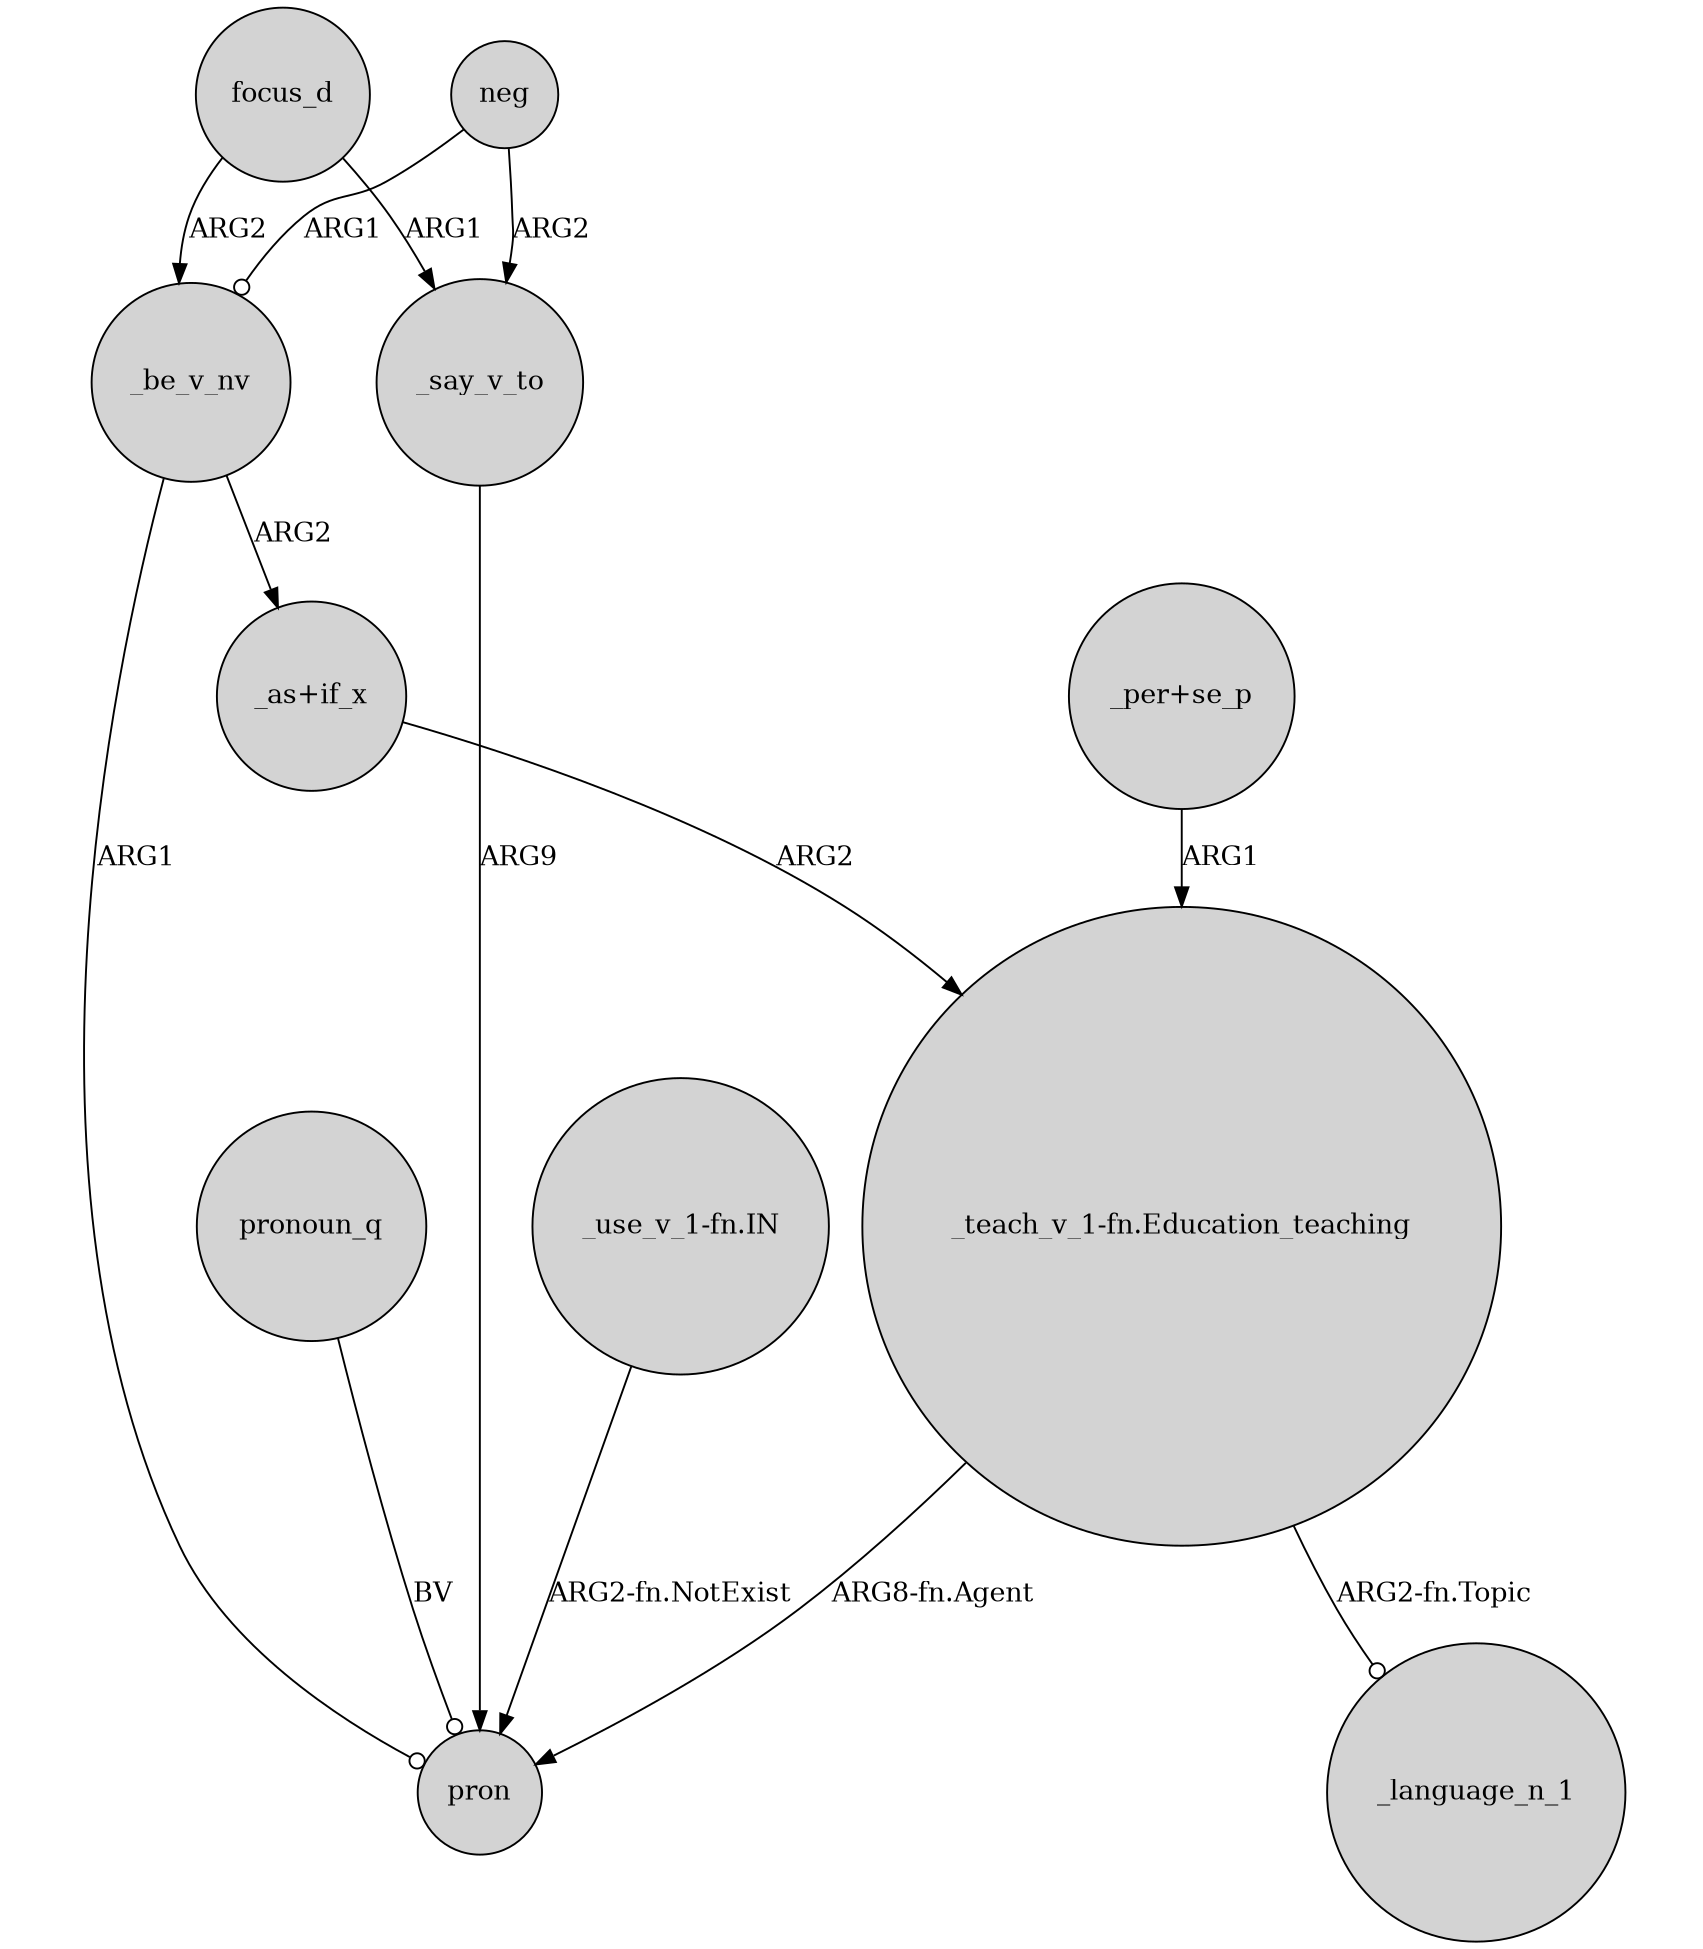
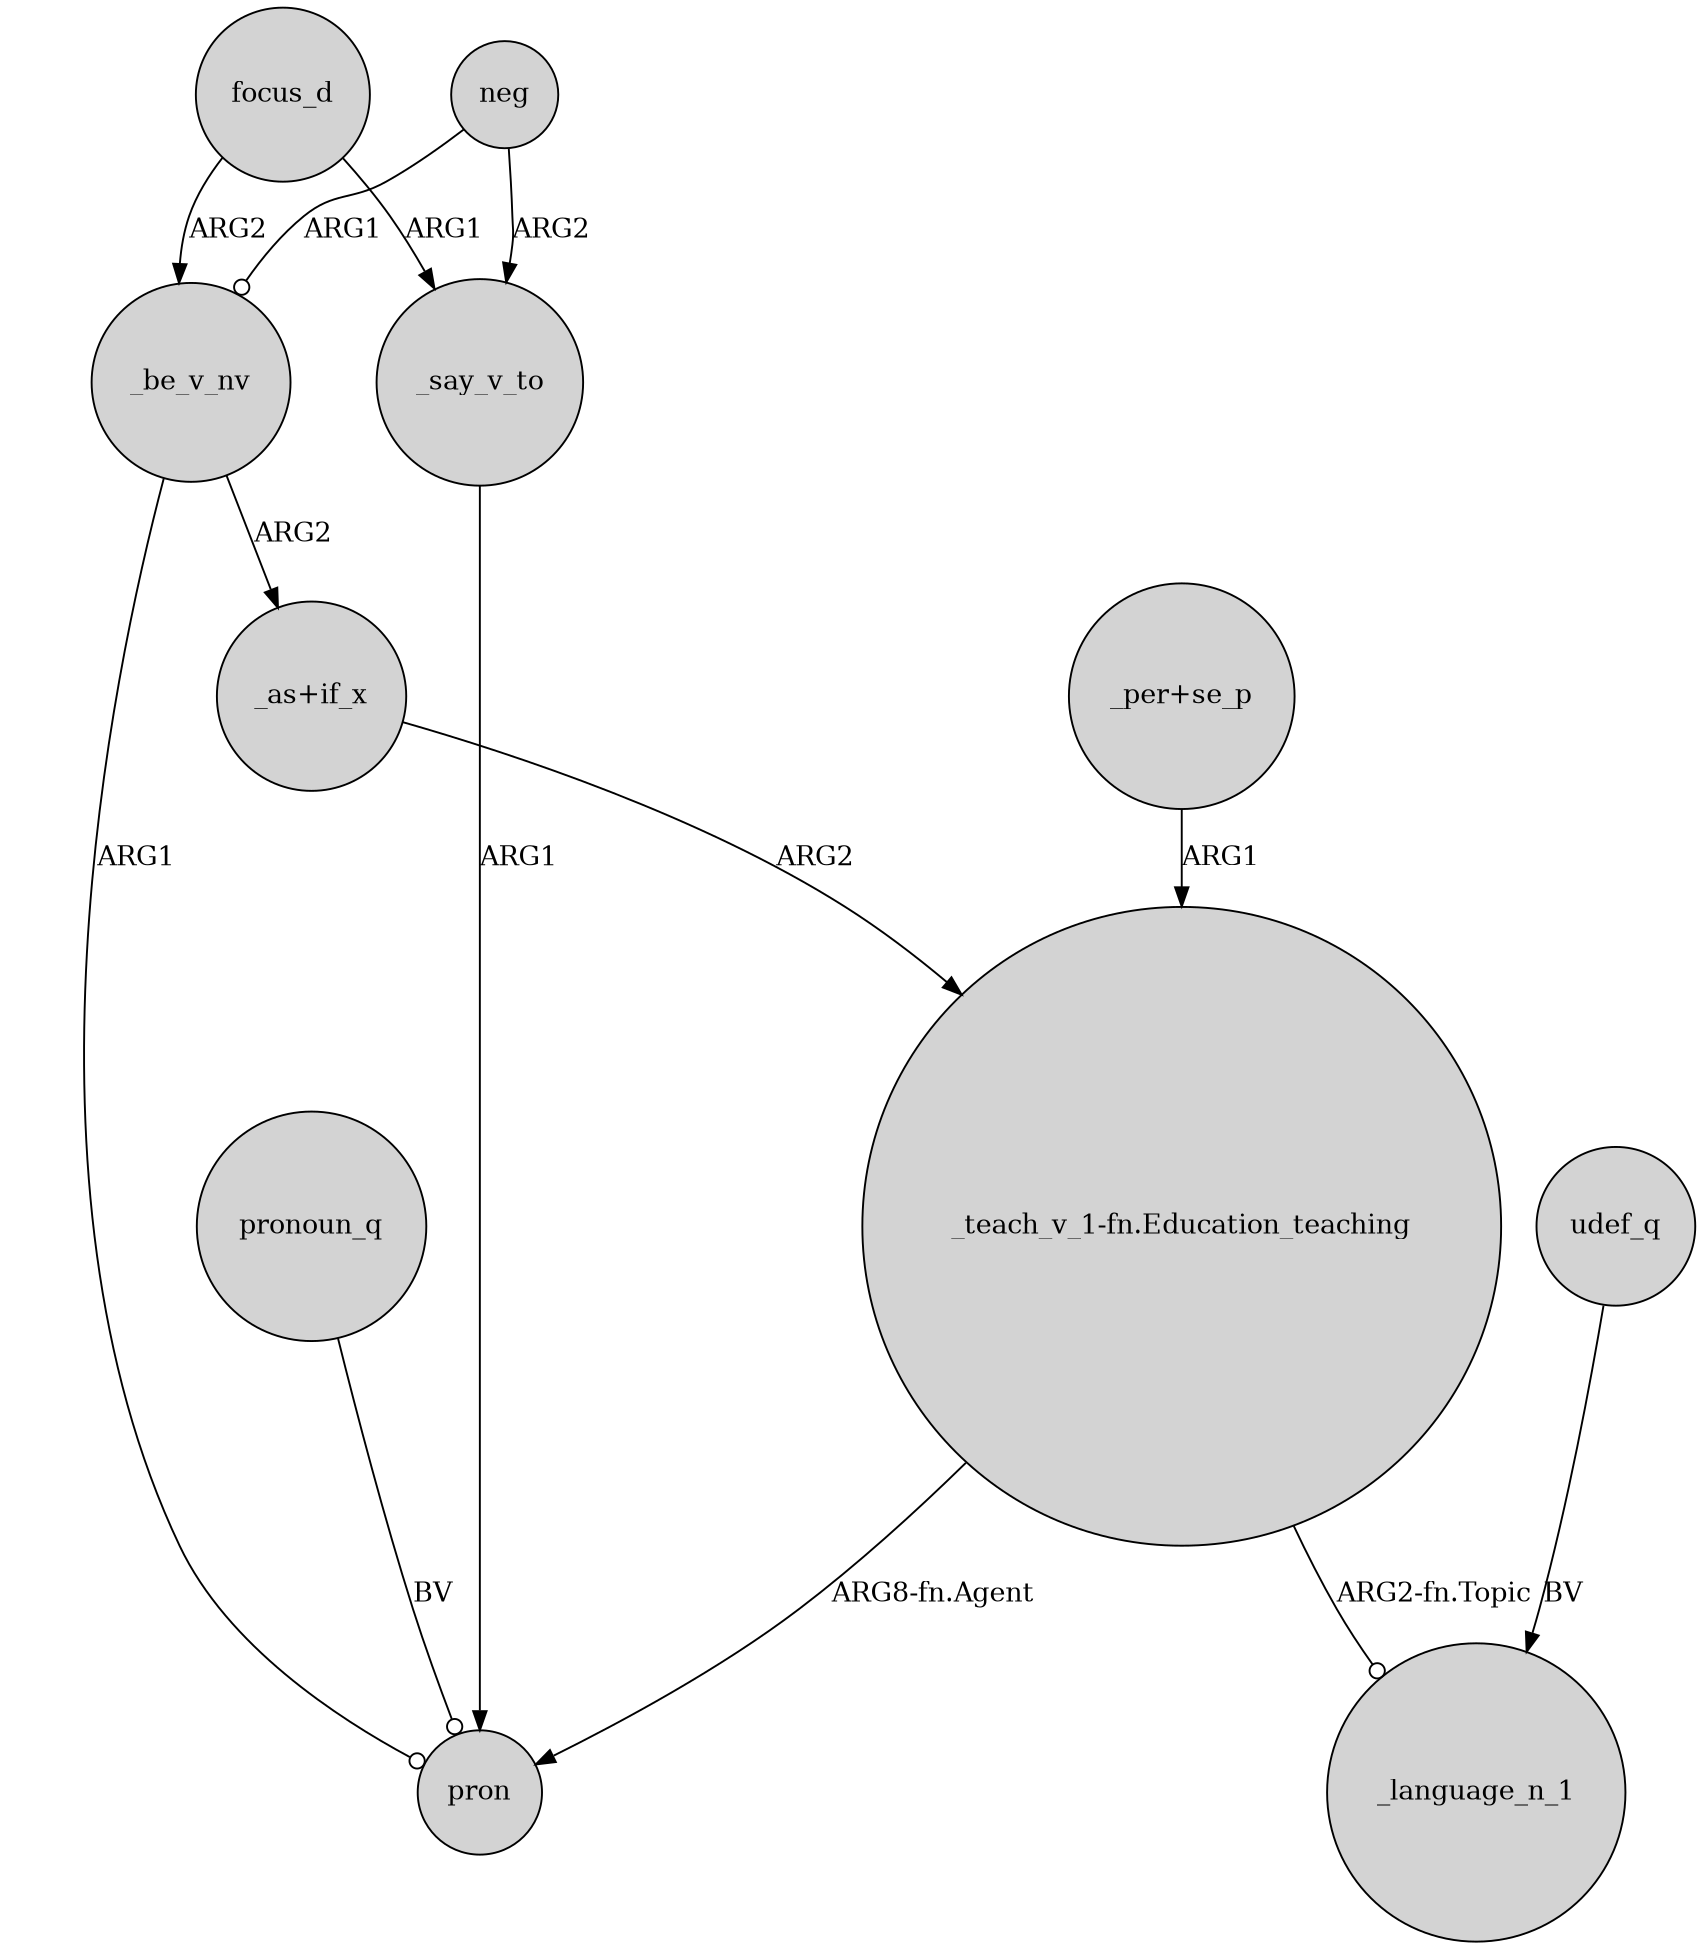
  digraph {
    node [shape=circle style=filled]
    edge [arrowhead=normal]
-   "_use_v_1-fn.IN"
    pron
    _be_v_nv
    "_as+if_x"
    "_teach_v_1-fn.Education_teaching"
    focus_d
    _say_v_to
    neg
    "_per+se_p"
    _language_n_1
+   udef_q
    pronoun_q
-   "_use_v_1-fn.IN" -> pron [label="ARG2-fn.NotExist"]
    _be_v_nv -> pron [arrowhead=odot label=ARG1]
    _be_v_nv -> "_as+if_x" [label=ARG2]
    "_as+if_x" -> "_teach_v_1-fn.Education_teaching" [label=ARG2]
    "_teach_v_1-fn.Education_teaching" -> pron [label="ARG8-fn.Agent"]
    "_teach_v_1-fn.Education_teaching" -> _language_n_1 [arrowhead=odot label="ARG2-fn.Topic"]
    focus_d -> _be_v_nv [label=ARG2]
    focus_d -> _say_v_to [label=ARG1]
-   _say_v_to -> pron [label=ARG9]
+   _say_v_to -> pron [label=ARG1]
    neg -> _be_v_nv [arrowhead=odot label=ARG1]
    neg -> _say_v_to [label=ARG2]
    "_per+se_p" -> "_teach_v_1-fn.Education_teaching" [label=ARG1]
+   udef_q -> _language_n_1 [label=BV]
    pronoun_q -> pron [arrowhead=odot label=BV]
  }
